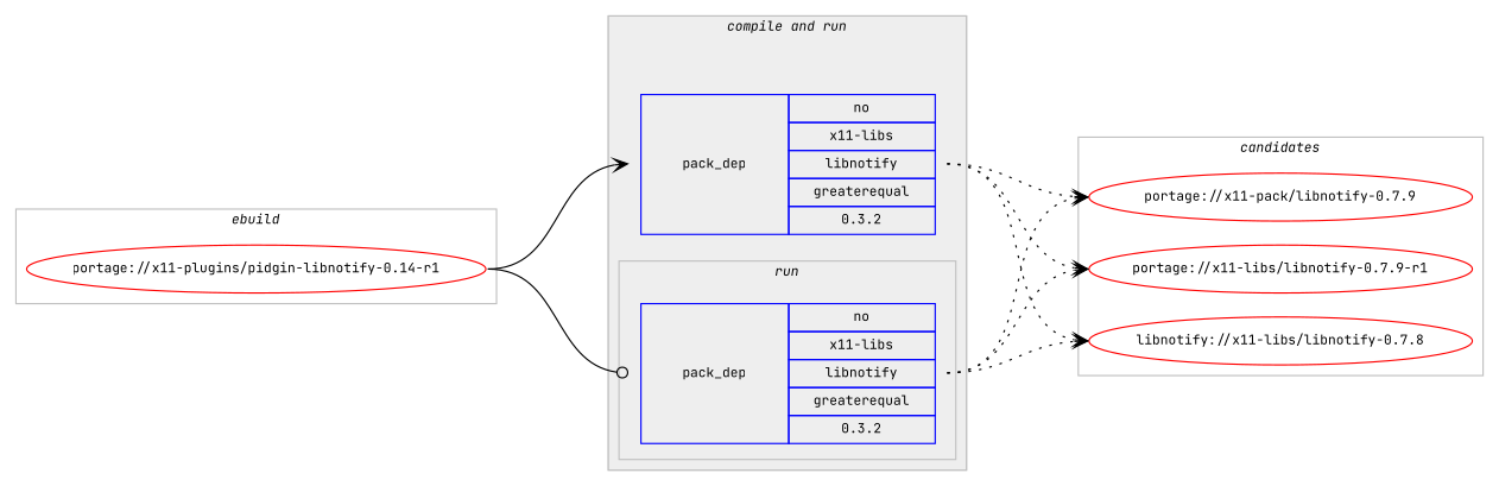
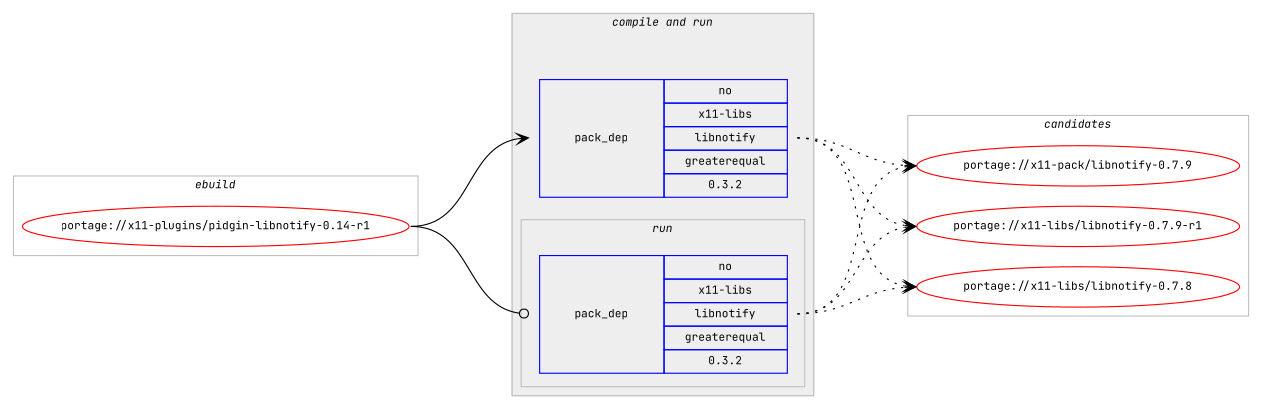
  digraph {
    compound=true
    concentrate=true
    fontname="JetBrains Mono"
    fontsize=10
    newrank=true
    rankdir=LR
    ranksep=1.5
    node [color=red fontname="JetBrains Mono" fontsize=10]
    edge [arrowhead=vee fontname="JetBrains Mono" headport=w style=dotted tailport=e weight=100]
    n1 [label="portage://x11-plugins/pidgin-libnotify-0.14-r1" width=4]
    n2 [color=blue label=<<TABLE BORDER="0" CELLBORDER="1" CELLSPACING="0" CELLPADDING="4" WIDTH="220"><TR><TD ROWSPAN="6" CELLPADDING="30">pack_dep</TD></TR><TR><TD WIDTH="110">no</TD></TR><TR><TD>x11-libs</TD></TR><TR><TD>libnotify</TD></TR><TR><TD>greaterequal</TD></TR><TR><TD>0.3.2</TD></TR></TABLE>> shape=none]
    n3 [color=blue label=<<TABLE BORDER="0" CELLBORDER="1" CELLSPACING="0" CELLPADDING="4" WIDTH="220"><TR><TD ROWSPAN="6" CELLPADDING="30">pack_dep</TD></TR><TR><TD WIDTH="110">no</TD></TR><TR><TD>x11-libs</TD></TR><TR><TD>libnotify</TD></TR><TR><TD>greaterequal</TD></TR><TR><TD>0.3.2</TD></TR></TABLE>> shape=none]
-   n4 [label="libnotify://x11-libs/libnotify-0.7.8" width=4]
+   n4 [label="portage://x11-libs/libnotify-0.7.8" width=4]
    n5 [label="portage://x11-pack/libnotify-0.7.9" width=4]
    n6 [label="portage://x11-libs/libnotify-0.7.9-r1" width=4]
    subgraph cluster_1 {
      color=gray
      label=<<i>ebuild</i>>
      rank=same
      n1
    }
    subgraph cluster_2 {
      color=gray
      label=<<i>dependencies</i>>
      subgraph cluster_3 {
        color=gray
        fillcolor="#eeeeee"
        label=<<i>compile</i>>
        style=filled
        subgraph sub_4 {
          color=gray
          fillcolor="#eeeeee"
          label=<<i>compile</i>>
          style=filled
          n2
        }
      }
      subgraph cluster_5 {
        color=gray
        fillcolor="#eeeeee"
        label=<<i>compile and run</i>>
        style=filled
      }
      subgraph cluster_6 {
        color=gray
        fillcolor="#eeeeee"
        label=<<i>run</i>>
        style=filled
        subgraph sub_7 {
          color=gray
          fillcolor="#eeeeee"
          label=<<i>run</i>>
          style=filled
          n3
        }
      }
    }
    subgraph cluster_8 {
      color=gray
      label=<<i>candidates</i>>
      rank=same
      subgraph sub_9 {
        color=black
        label=<<i>candidates</i>>
        nodesep=1
        rank=same
        n4
        n5
        n6
      }
      subgraph sub_10 {
        color=black
        label=<<i>candidates</i>>
        nodesep=1
        rank=same
        n4
        n5
        n6
      }
    }
    n1 -> n2 [style=solid weight=20]
    n1 -> n3 [arrowhead=odot style=solid weight=20]
    n2 -> n4
    n2 -> n5
    n2 -> n6
    n3 -> n4
    n3 -> n5
    n3 -> n6
  }
